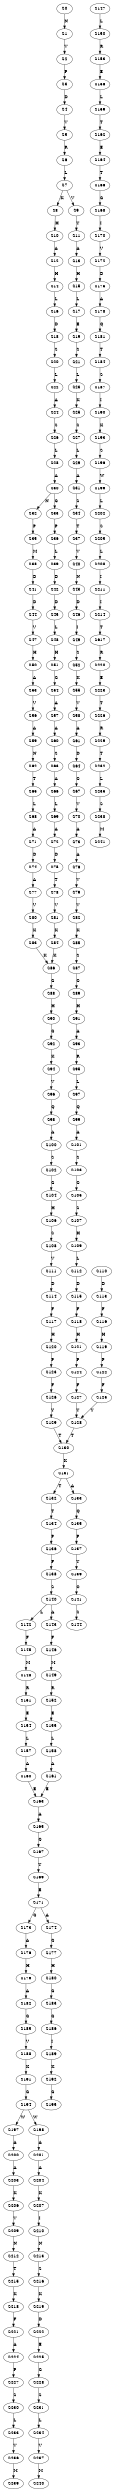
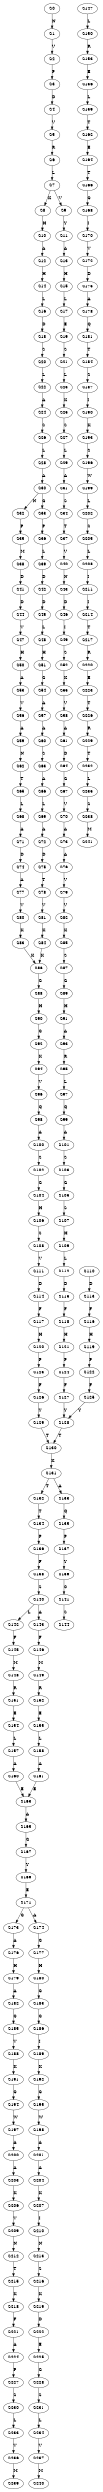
  strict digraph {
    S0
    S1
    S2
    S3
    S4
    S5
    S6
    S7
    S8
    S9
    S10
    S11
    S12
    S13
    S14
    S15
    S16
    S17
    S18
    S19
    S20
    S21
    S22
    S23
    S24
    S25
    S26
    S27
    S28
    S29
    S30
    S31
    S32
    S33
    S34
    S35
    S36
    S37
    S38
    S39
    S40
    S41
    S42
    S43
    S44
    S45
    S46
    S47
    S48
    S49
    S50
    S51
    S52
    S53
    S54
    S55
    S56
    S57
    S58
    S59
    S60
    S61
    S62
    S63
    S64
    S65
    S66
    S67
    S68
    S69
    S70
    S71
    S72
    S73
    S74
    S75
    S76
    S77
    S78
    S79
    S80
    S81
    S82
    S83
    S84
    S85
    S86
    S87
    S88
    S89
    S90
    S91
    S92
    S93
    S94
    S95
    S96
    S97
    S98
    S99
    S100
    S101
    S102
    S103
    S104
    S105
    S106
    S107
    S108
    S109
    S111
    S112
    S110
    S113
    S114
    S115
    S116
    S117
    S118
    S119
    S120
    S121
    S122
    S123
    S124
    S125
    S126
    S127
    S128
    S129
    S130
    S131
    S132
    S133
    S134
    S135
    S136
    S137
    S138
    S139
    S140
    S141
    S142
    S143
    S144
    S145
    S146
    S148
    S149
    S147
    S150
    S151
    S152
    S153
    S154
    S155
    S156
    S157
    S158
    S159
    S160
    S161
    S162
    S163
    S164
    S165
    S166
    S167
    S168
    S169
    S170
    S171
    S172
    S173
    S174
    S175
    S176
    S177
    S178
    S179
    S180
    S181
    S182
    S183
    S184
    S185
    S186
    S187
    S188
    S189
    S190
    S191
    S192
    S193
    S194
    S195
    S196
    S197
    S198
    S199
    S200
    S201
    S202
    S203
    S204
    S205
    S206
    S207
    S208
    S209
    S210
    S211
    S212
    S213
    S214
    S215
    S216
-   S217 [label=S617]
+   S217
    S218
    S219
    S220
    S221
    S222
    S223
    S224
    S225
    S226
    S227
    S228
    S229
    S230
    S231
    S232
    S233
    S234
    S235
    S236
    S237
    S238
    S239
    S240
    S241
    S0 -> S1 [label=N]
    S1 -> S2 [label=V]
    S2 -> S3 [label=P]
    S3 -> S4 [label=D]
    S4 -> S5 [label=V]
    S5 -> S6 [label=R]
    S6 -> S7 [label=L]
    S7 -> S8 [label=K]
    S7 -> S9 [label=V]
    S8 -> S10 [label=H]
    S9 -> S11 [label=Y]
    S10 -> S12 [label=A]
    S11 -> S13 [label=A]
    S12 -> S14 [label=H]
    S13 -> S15 [label=H]
    S14 -> S16 [label=L]
    S15 -> S17 [label=L]
    S16 -> S18 [label=D]
    S17 -> S19 [label=E]
    S18 -> S20 [label=S]
    S19 -> S21 [label=S]
    S20 -> S22 [label=L]
    S21 -> S23 [label=L]
    S22 -> S24 [label=A]
    S23 -> S25 [label=K]
    S24 -> S26 [label=S]
    S25 -> S27 [label=S]
    S26 -> S28 [label=L]
    S27 -> S29 [label=L]
    S28 -> S30 [label=A]
    S29 -> S31 [label=A]
    S30 -> S32 [label=N]
    S30 -> S33 [label=G]
    S31 -> S34 [label=S]
    S32 -> S35 [label=P]
    S33 -> S36 [label=P]
    S34 -> S37 [label=T]
    S35 -> S38 [label=M]
    S36 -> S39 [label=L]
    S37 -> S40 [label=V]
    S38 -> S41 [label=D]
    S39 -> S42 [label=D]
    S40 -> S43 [label=N]
    S41 -> S44 [label=D]
    S42 -> S45 [label=D]
    S43 -> S46 [label=D]
    S44 -> S47 [label=V]
    S45 -> S48 [label=L]
    S46 -> S49 [label=I]
    S47 -> S50 [label=H]
    S48 -> S51 [label=H]
    S49 -> S52 [label=S]
    S50 -> S53 [label=A]
    S51 -> S54 [label=G]
    S52 -> S55 [label=K]
    S53 -> S56 [label=V]
    S54 -> S57 [label=A]
    S55 -> S58 [label=V]
    S56 -> S59 [label=A]
    S57 -> S60 [label=A]
    S58 -> S61 [label=A]
    S59 -> S62 [label=N]
    S60 -> S63 [label=S]
    S61 -> S64 [label=D]
    S62 -> S65 [label=T]
    S63 -> S66 [label=A]
    S64 -> S67 [label=G]
    S65 -> S68 [label=L]
    S66 -> S69 [label=L]
    S67 -> S70 [label=V]
    S68 -> S71 [label=A]
    S69 -> S72 [label=A]
    S70 -> S73 [label=A]
    S71 -> S74 [label=D]
    S72 -> S75 [label=D]
    S73 -> S76 [label=A]
    S74 -> S77 [label=A]
    S75 -> S78 [label=T]
    S76 -> S79 [label=V]
    S77 -> S80 [label=V]
    S78 -> S81 [label=V]
    S79 -> S82 [label=V]
    S80 -> S83 [label=K]
    S81 -> S84 [label=K]
    S82 -> S85 [label=K]
    S83 -> S86 [label=K]
    S84 -> S86 [label=K]
    S85 -> S87 [label=S]
    S86 -> S88 [label=G]
    S87 -> S89 [label=G]
    S88 -> S90 [label=H]
    S89 -> S91 [label=H]
    S90 -> S92 [label=G]
    S91 -> S93 [label=A]
    S92 -> S94 [label=K]
    S93 -> S95 [label=R]
    S94 -> S96 [label=V]
    S95 -> S97 [label=L]
    S96 -> S98 [label=Q]
    S97 -> S99 [label=Q]
    S98 -> S100 [label=A]
    S99 -> S101 [label=A]
    S100 -> S102 [label=S]
    S101 -> S103 [label=S]
    S102 -> S104 [label=G]
    S103 -> S105 [label=G]
    S104 -> S106 [label=H]
    S105 -> S107 [label=S]
    S106 -> S108 [label=S]
    S107 -> S109 [label=H]
    S108 -> S111 [label=V]
    S109 -> S112 [label=L]
    S111 -> S114 [label=D]
    S112 -> S115 [label=D]
    S110 -> S113 [label=D]
    S113 -> S116 [label=F]
    S114 -> S117 [label=F]
    S115 -> S118 [label=F]
    S116 -> S119 [label=H]
    S117 -> S120 [label=H]
    S118 -> S121 [label=H]
    S119 -> S122 [label=P]
    S120 -> S123 [label=P]
    S121 -> S124 [label=P]
    S122 -> S125 [label=F]
    S123 -> S126 [label=F]
    S124 -> S127 [label=F]
    S125 -> S128 [label=Y]
    S126 -> S129 [label=Y]
    S127 -> S128 [label=Y]
    S128 -> S130 [label=T]
    S129 -> S130 [label=T]
    S130 -> S131 [label=K]
    S131 -> S132 [label=T]
    S131 -> S133 [label=A]
    S132 -> S134 [label=T]
    S133 -> S135 [label=Q]
    S134 -> S136 [label=P]
    S135 -> S137 [label=P]
    S136 -> S138 [label=F]
    S137 -> S139 [label=Y]
    S138 -> S140 [label=S]
    S139 -> S141 [label=C]
    S140 -> S142 [label=L]
    S140 -> S143 [label=A]
    S141 -> S144 [label=S]
    S142 -> S145 [label=F]
    S143 -> S146 [label=F]
    S145 -> S148 [label=M]
    S146 -> S149 [label=M]
    S148 -> S151 [label=R]
    S149 -> S152 [label=R]
    S147 -> S150 [label=L]
    S150 -> S153 [label=R]
    S151 -> S154 [label=E]
    S152 -> S155 [label=E]
    S153 -> S156 [label=E]
    S154 -> S157 [label=L]
    S155 -> S158 [label=L]
    S156 -> S159 [label=L]
    S157 -> S160 [label=A]
    S158 -> S161 [label=A]
    S159 -> S162 [label=T]
    S160 -> S163 [label=E]
    S161 -> S163 [label=E]
    S162 -> S164 [label=E]
    S163 -> S165 [label=A]
    S164 -> S166 [label=T]
    S165 -> S167 [label=G]
    S166 -> S168 [label=G]
    S167 -> S169 [label=Y]
    S168 -> S170 [label=I]
    S169 -> S171 [label=E]
    S170 -> S172 [label=V]
    S171 -> S173 [label=G]
    S171 -> S174 [label=A]
    S172 -> S175 [label=D]
    S173 -> S176 [label=A]
    S174 -> S177 [label=G]
    S175 -> S178 [label=A]
    S176 -> S179 [label=H]
    S177 -> S180 [label=H]
    S178 -> S181 [label=Q]
    S179 -> S182 [label=A]
    S180 -> S183 [label=G]
    S181 -> S184 [label=T]
    S182 -> S185 [label=G]
    S183 -> S186 [label=G]
    S184 -> S187 [label=S]
    S185 -> S188 [label=V]
    S186 -> S189 [label=I]
    S187 -> S190 [label=I]
    S188 -> S191 [label=K]
    S189 -> S192 [label=K]
    S190 -> S193 [label=K]
    S191 -> S194 [label=G]
    S192 -> S195 [label=G]
    S193 -> S196 [label=S]
    S194 -> S197 [label=W]
-   S194 -> S198 [label=W]
+   S195 -> S198 [label=W]
    S196 -> S199 [label=W]
    S197 -> S200 [label=A]
    S198 -> S201 [label=A]
    S199 -> S202 [label=L]
    S200 -> S203 [label=A]
    S201 -> S204 [label=A]
    S202 -> S205 [label=S]
    S203 -> S206 [label=K]
    S204 -> S207 [label=K]
    S205 -> S208 [label=L]
    S206 -> S209 [label=V]
    S207 -> S210 [label=I]
    S208 -> S211 [label=I]
    S209 -> S212 [label=N]
    S210 -> S213 [label=N]
    S211 -> S214 [label=I]
    S212 -> S215 [label=T]
    S213 -> S216 [label=S]
    S214 -> S217 [label=T]
    S215 -> S218 [label=K]
    S216 -> S219 [label=K]
    S217 -> S220 [label=R]
    S218 -> S221 [label=F]
    S219 -> S222 [label=D]
    S220 -> S223 [label=E]
    S221 -> S224 [label=A]
    S222 -> S225 [label=E]
    S223 -> S226 [label=T]
    S224 -> S227 [label=P]
    S225 -> S228 [label=G]
    S226 -> S229 [label=R]
    S227 -> S230 [label=S]
    S228 -> S231 [label=S]
    S229 -> S232 [label=T]
    S230 -> S233 [label=L]
    S231 -> S234 [label=L]
    S232 -> S235 [label=L]
    S233 -> S236 [label=V]
    S234 -> S237 [label=V]
    S235 -> S238 [label=S]
    S236 -> S239 [label=M]
    S237 -> S240 [label=M]
    S238 -> S241 [label=M]
  }
